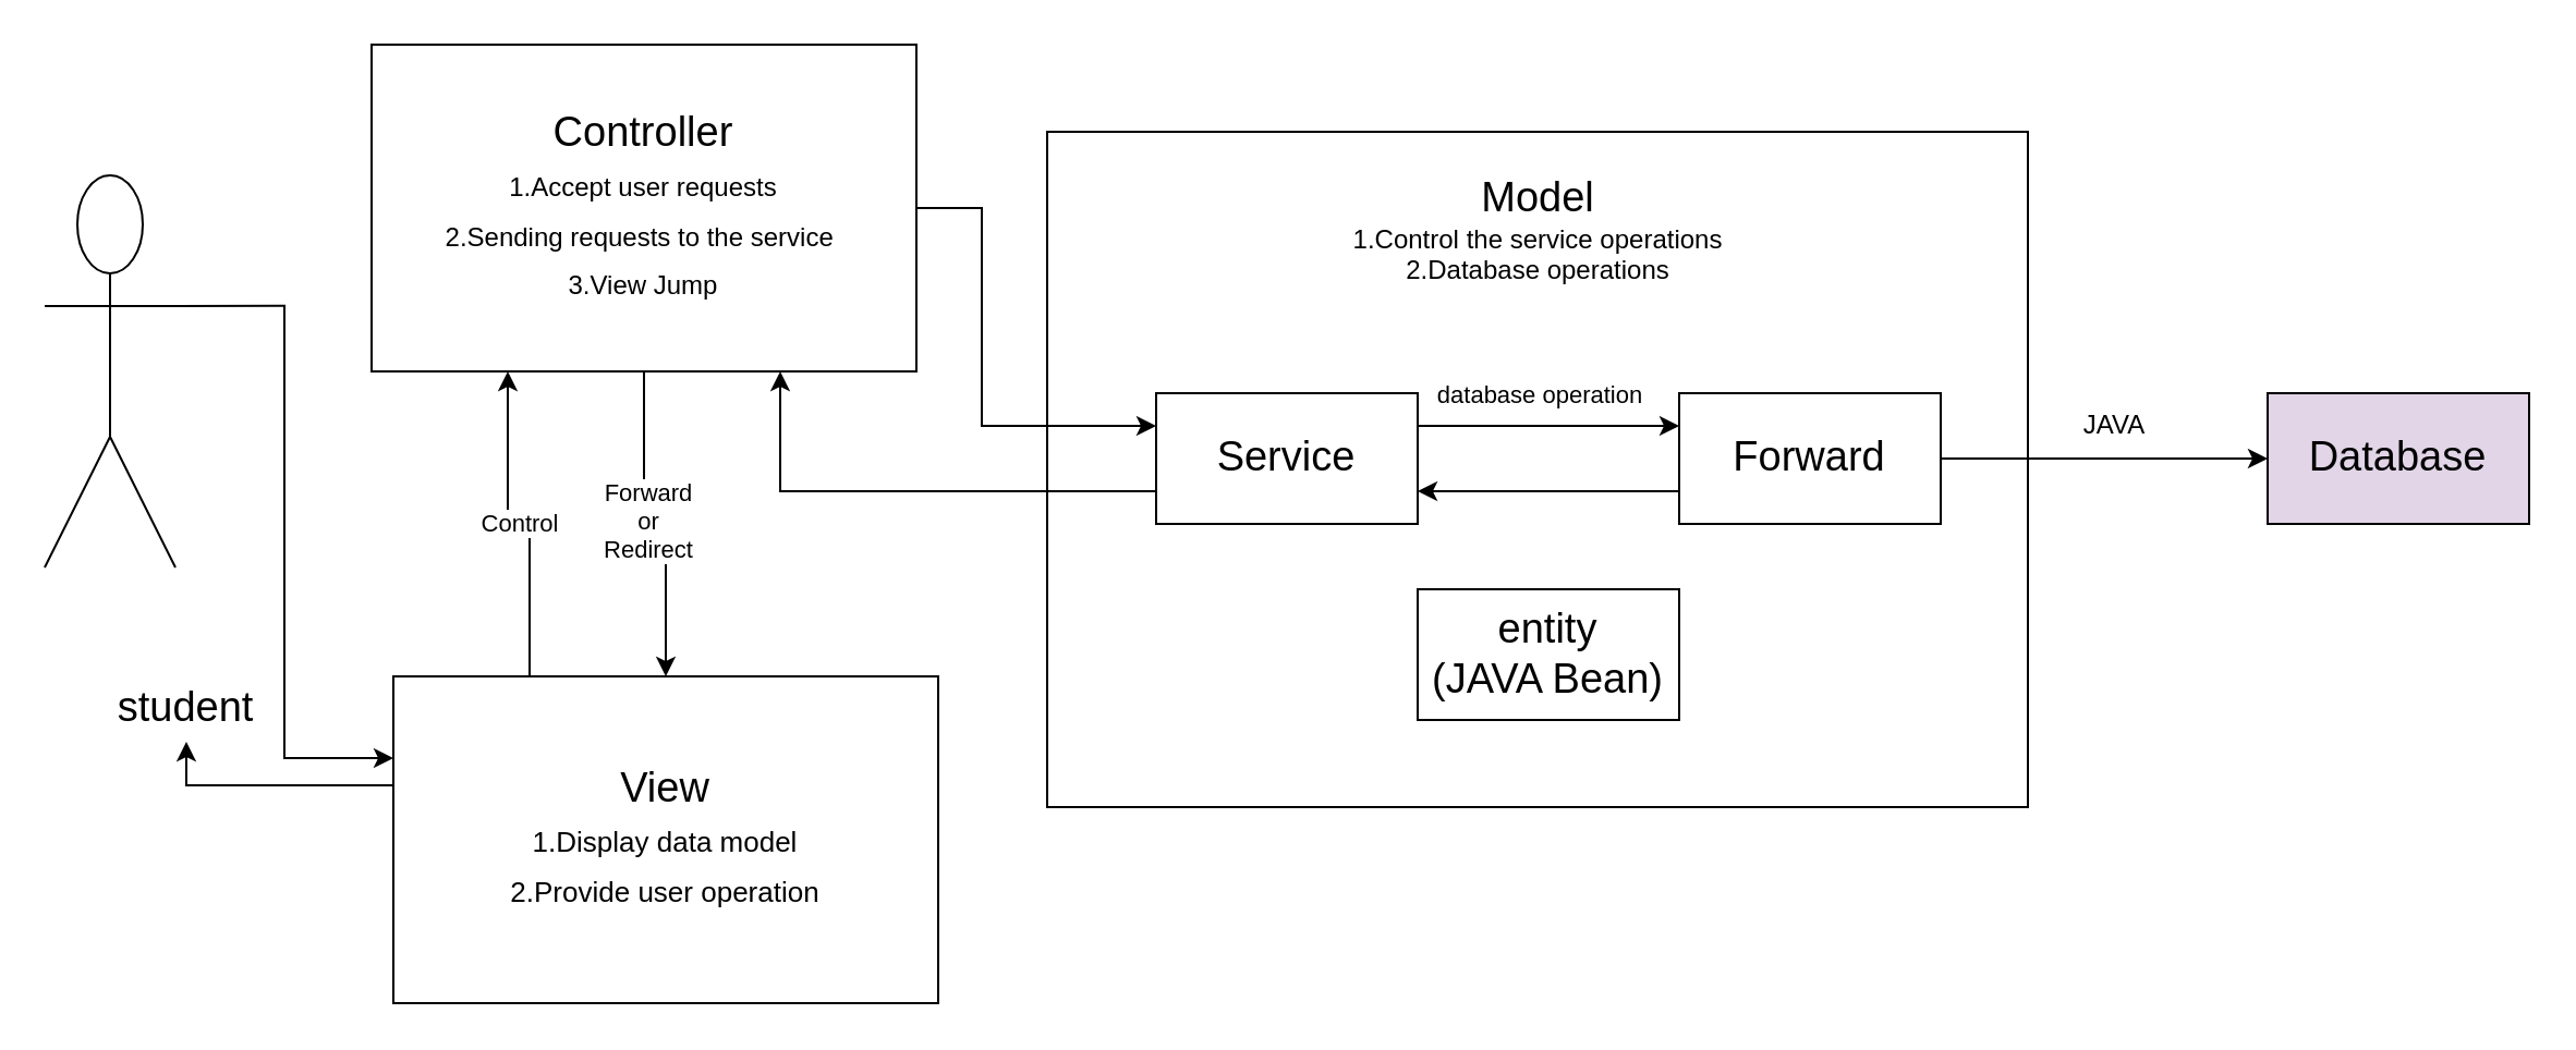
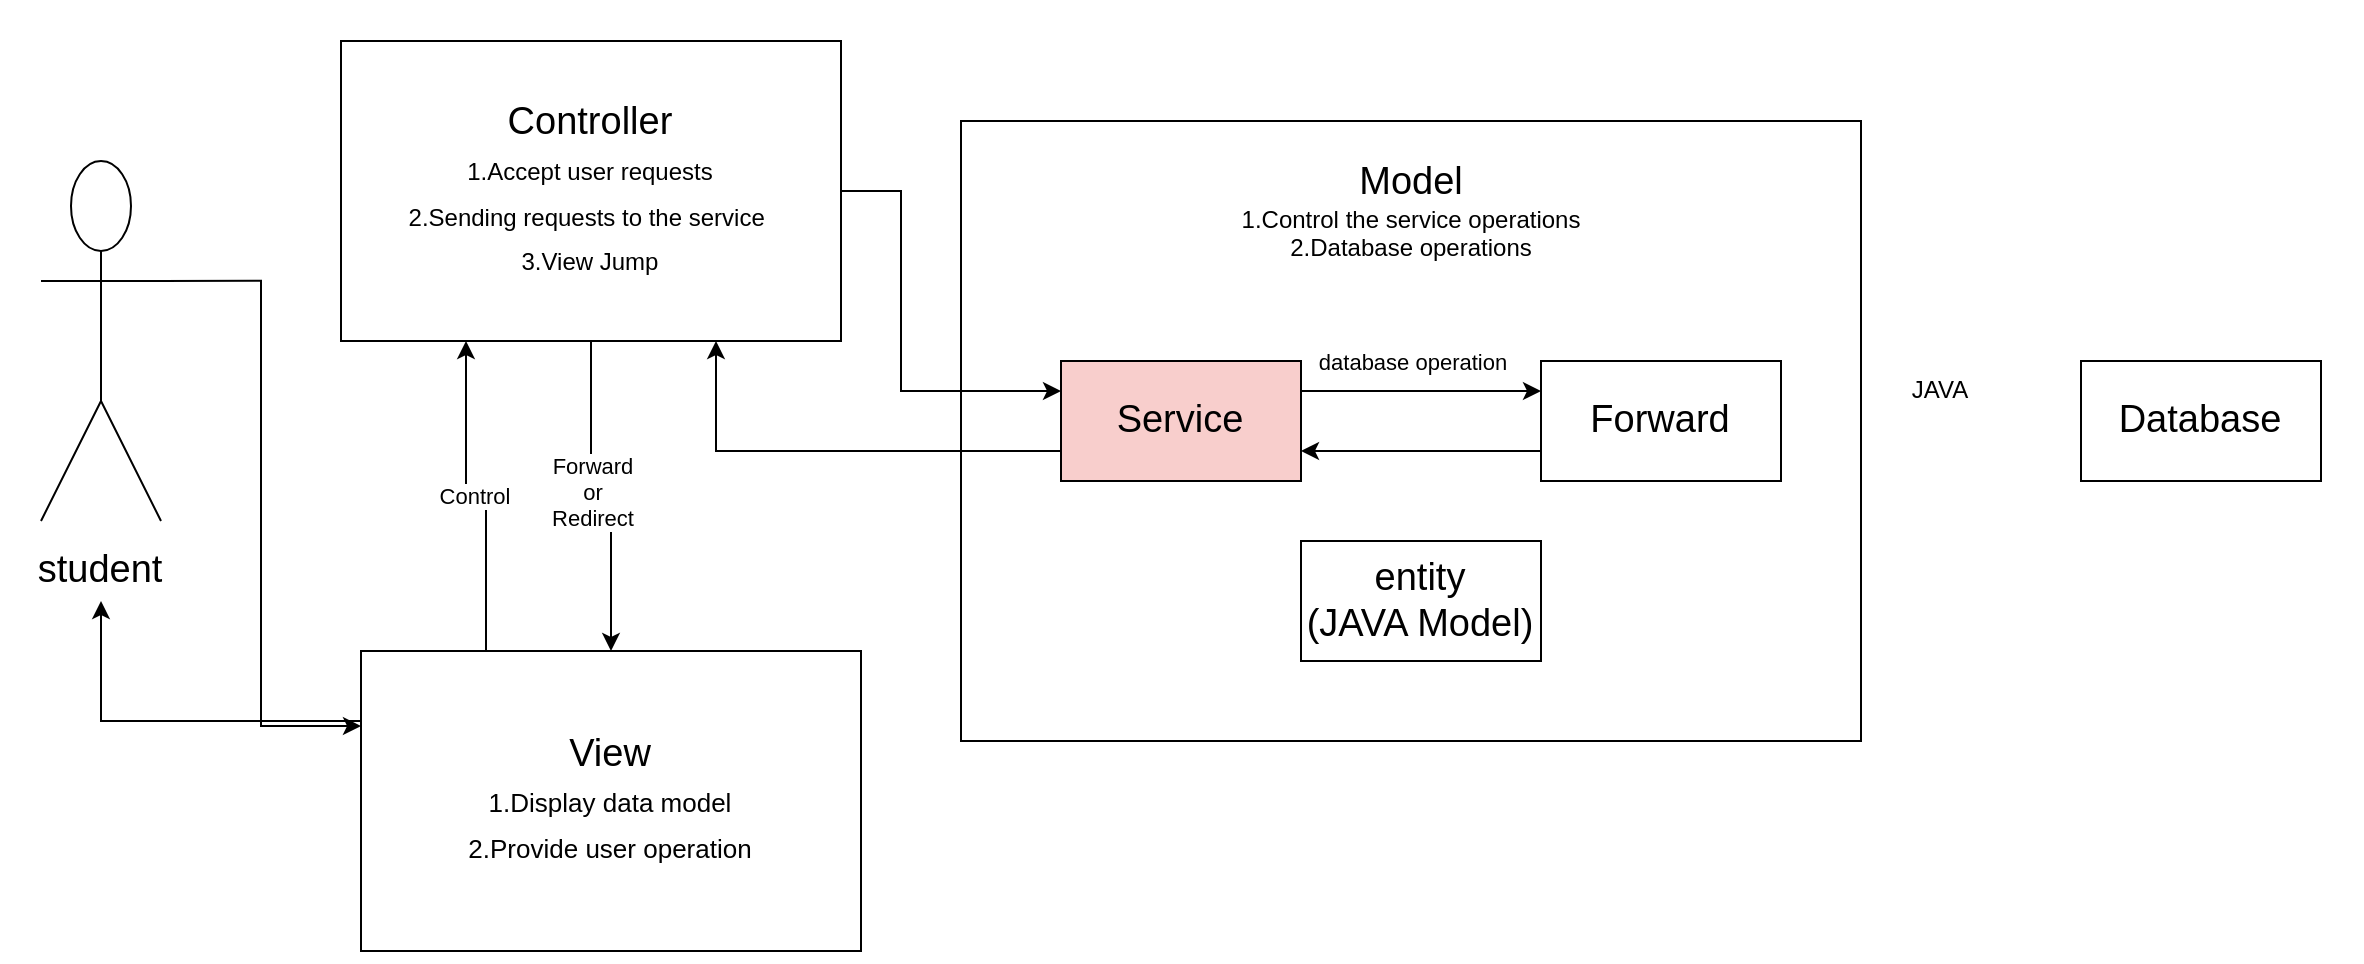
  <mxCell id="0" />
  <mxCell id="1" parent="0" />
  <mxCell id="2" value="" style="rounded=0;whiteSpace=wrap;html=1;" parent="1" vertex="1"><mxGeometry x="480" y="60" width="450" height="310" as="geometry" /></mxCell>
  <mxCell id="3" style="edgeStyle=orthogonalEdgeStyle;rounded=0;orthogonalLoop=1;jettySize=auto;html=1;exitX=1;exitY=0.333;exitDx=0;exitDy=0;exitPerimeter=0;entryX=0;entryY=0.25;entryDx=0;entryDy=0;" parent="1" source="4" target="7" edge="1"><mxGeometry relative="1" as="geometry" /></mxCell>
  <mxCell id="4" value="" style="shape=umlActor;verticalLabelPosition=bottom;verticalAlign=top;html=1;outlineConnect=0;" parent="1" vertex="1"><mxGeometry x="20" y="80" width="60" height="180" as="geometry" /></mxCell>
  <mxCell id="5" value="Control" style="edgeStyle=orthogonalEdgeStyle;rounded=0;orthogonalLoop=1;jettySize=auto;html=1;exitX=0.25;exitY=0;exitDx=0;exitDy=0;entryX=0.25;entryY=1;entryDx=0;entryDy=0;" parent="1" source="7" target="11" edge="1"><mxGeometry relative="1" as="geometry" /></mxCell>
  <mxCell id="6" style="edgeStyle=orthogonalEdgeStyle;rounded=0;orthogonalLoop=1;jettySize=auto;html=1;exitX=0;exitY=0.75;exitDx=0;exitDy=0;entryX=0.5;entryY=1;entryDx=0;entryDy=0;" parent="1" source="7" target="21" edge="1"><mxGeometry relative="1" as="geometry"><Array as="points"><mxPoint x="310" y="360" /><mxPoint x="195" y="360" /></Array></mxGeometry></mxCell>
- <mxCell id="7" value="View&lt;br&gt;&lt;font style=&quot;font-size: 13px;&quot;&gt;1.Display data model&lt;br&gt;2.Provide user operation&lt;/font&gt;" style="rounded=0;whiteSpace=wrap;html=1;fontSize=19;" parent="1" vertex="1"><mxGeometry x="180" y="310" width="250" height="150" as="geometry" /></mxCell>
+ <mxCell id="7" value="View&lt;br&gt;&lt;font style=&quot;font-size: 13px;&quot;&gt;1.Display data model&lt;br&gt;2.Provide user operation&lt;/font&gt;" style="rounded=0;whiteSpace=wrap;html=1;fontSize=19;" parent="1" vertex="1"><mxGeometry x="180" y="325" width="250" height="150" as="geometry" /></mxCell>
  <mxCell id="8" style="edgeStyle=orthogonalEdgeStyle;rounded=0;orthogonalLoop=1;jettySize=auto;html=1;exitX=0.5;exitY=1;exitDx=0;exitDy=0;" parent="1" source="11" target="7" edge="1"><mxGeometry relative="1" as="geometry" /></mxCell>
  <mxCell id="9" value="Forward &lt;br&gt;or&lt;br&gt;Redirect" style="edgeLabel;html=1;align=center;verticalAlign=middle;resizable=0;points=[];" vertex="1" connectable="0" parent="8"><mxGeometry x="-0.053" y="2" relative="1" as="geometry"><mxPoint as="offset" /></mxGeometry></mxCell>
  <mxCell id="10" style="edgeStyle=orthogonalEdgeStyle;rounded=0;orthogonalLoop=1;jettySize=auto;html=1;exitX=1;exitY=0.5;exitDx=0;exitDy=0;entryX=0;entryY=0.25;entryDx=0;entryDy=0;" parent="1" source="11" target="15" edge="1"><mxGeometry relative="1" as="geometry"><Array as="points"><mxPoint x="450" y="95" /><mxPoint x="450" y="195" /></Array></mxGeometry></mxCell>
  <mxCell id="11" value="Controller&lt;br&gt;&lt;font style=&quot;font-size: 12px;&quot;&gt;1.Accept user requests&lt;br&gt;2.Sending requests to the service&amp;nbsp;&lt;br&gt;3.View Jump&lt;/font&gt;" style="rounded=0;whiteSpace=wrap;html=1;fontSize=19;" parent="1" vertex="1"><mxGeometry x="170" y="20" width="250" height="150" as="geometry" /></mxCell>
  <mxCell id="12" style="edgeStyle=orthogonalEdgeStyle;rounded=0;orthogonalLoop=1;jettySize=auto;html=1;exitX=1;exitY=0.25;exitDx=0;exitDy=0;entryX=0;entryY=0.25;entryDx=0;entryDy=0;" parent="1" source="15" target="18" edge="1"><mxGeometry relative="1" as="geometry" /></mxCell>
  <mxCell id="13" value="database operation" style="edgeLabel;html=1;align=center;verticalAlign=middle;resizable=0;points=[];" vertex="1" connectable="0" parent="12"><mxGeometry x="0.033" y="4" relative="1" as="geometry"><mxPoint x="-7" y="-11" as="offset" /></mxGeometry></mxCell>
  <mxCell id="14" style="edgeStyle=orthogonalEdgeStyle;rounded=0;orthogonalLoop=1;jettySize=auto;html=1;exitX=0;exitY=0.75;exitDx=0;exitDy=0;entryX=0.75;entryY=1;entryDx=0;entryDy=0;" parent="1" source="15" target="11" edge="1"><mxGeometry relative="1" as="geometry" /></mxCell>
- <mxCell id="15" value="Service" style="rounded=0;whiteSpace=wrap;html=1;fontSize=19;" parent="1" vertex="1"><mxGeometry x="530" y="180" width="120" height="60" as="geometry" /></mxCell>
+ <mxCell id="15" value="Service" style="rounded=0;whiteSpace=wrap;html=1;fontSize=19;fillColor=#f8cecc;" parent="1" vertex="1"><mxGeometry x="530" y="180" width="120" height="60" as="geometry" /></mxCell>
  <mxCell id="16" style="edgeStyle=orthogonalEdgeStyle;rounded=0;orthogonalLoop=1;jettySize=auto;html=1;exitX=0;exitY=0.75;exitDx=0;exitDy=0;entryX=1;entryY=0.75;entryDx=0;entryDy=0;" parent="1" source="18" target="15" edge="1"><mxGeometry relative="1" as="geometry" /></mxCell>
- <mxCell id="17" style="edgeStyle=orthogonalEdgeStyle;rounded=0;orthogonalLoop=1;jettySize=auto;html=1;exitX=1;exitY=0.5;exitDx=0;exitDy=0;entryX=0;entryY=0.5;entryDx=0;entryDy=0;" parent="1" source="18" target="19" edge="1"><mxGeometry relative="1" as="geometry" /></mxCell>
  <mxCell id="18" value="Forward" style="rounded=0;whiteSpace=wrap;html=1;fontSize=19;" parent="1" vertex="1"><mxGeometry x="770" y="180" width="120" height="60" as="geometry" /></mxCell>
- <mxCell id="19" value="Database" style="rounded=0;whiteSpace=wrap;html=1;fontSize=19;fillColor=#e1d5e7;" parent="1" vertex="1"><mxGeometry x="1040" y="180" width="120" height="60" as="geometry" /></mxCell>
- <mxCell id="20" value="entity&lt;br style=&quot;font-size: 19px;&quot;&gt;(JAVA Bean)" style="rounded=0;whiteSpace=wrap;html=1;fontSize=19;" parent="1" vertex="1"><mxGeometry x="650" y="270" width="120" height="60" as="geometry" /></mxCell>
- <mxCell id="21" value="&lt;font style=&quot;font-size: 19px;&quot;&gt;student&lt;/font&gt;" style="text;html=1;strokeColor=none;fillColor=none;align=center;verticalAlign=middle;whiteSpace=wrap;rounded=0;" parent="1" vertex="1"><mxGeometry x="55" y="310" width="60" height="30" as="geometry" /></mxCell>
+ <mxCell id="19" value="Database" style="rounded=0;whiteSpace=wrap;html=1;fontSize=19;" parent="1" vertex="1"><mxGeometry x="1040" y="180" width="120" height="60" as="geometry" /></mxCell>
+ <mxCell id="20" value="entity&lt;br style=&quot;font-size: 19px;&quot;&gt;(JAVA Model)" style="rounded=0;whiteSpace=wrap;html=1;fontSize=19;" parent="1" vertex="1"><mxGeometry x="650" y="270" width="120" height="60" as="geometry" /></mxCell>
+ <mxCell id="21" value="&lt;font style=&quot;font-size: 19px;&quot;&gt;student&lt;/font&gt;" style="text;html=1;strokeColor=none;fillColor=none;align=center;verticalAlign=middle;whiteSpace=wrap;rounded=0;" parent="1" vertex="1"><mxGeometry x="20" y="270" width="60" height="30" as="geometry" /></mxCell>
  <mxCell id="22" value="JAVA" style="text;html=1;strokeColor=none;fillColor=none;align=center;verticalAlign=middle;whiteSpace=wrap;rounded=0;" parent="1" vertex="1"><mxGeometry x="940" y="180" width="60" height="30" as="geometry" /></mxCell>
  <mxCell id="23" value="&lt;font style=&quot;font-size: 12px;&quot;&gt;&lt;span style=&quot;font-size: 19px;&quot;&gt;Model&lt;/span&gt;&lt;br&gt;&lt;font style=&quot;font-size: 12px;&quot;&gt;1.Control&lt;/font&gt;&lt;/font&gt;&lt;font style=&quot;font-size: 12px;&quot;&gt;&lt;font style=&quot;font-size: 12px;&quot;&gt; the service operations&lt;br&gt;&lt;/font&gt;2.Database operations&lt;br&gt;&lt;/font&gt;" style="text;html=1;strokeColor=none;fillColor=none;align=center;verticalAlign=middle;whiteSpace=wrap;rounded=0;" parent="1" vertex="1"><mxGeometry x="587.5" y="90" width="235" height="30" as="geometry" /></mxCell>
